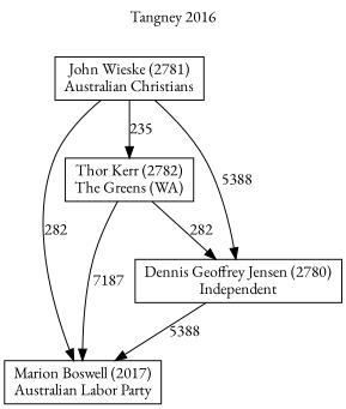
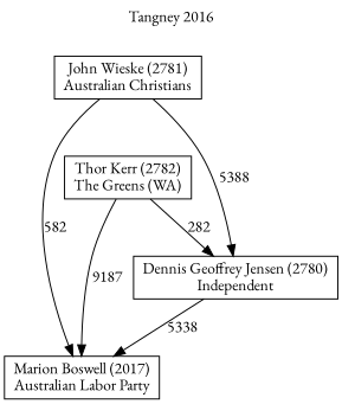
  digraph {
    fontname="EB Garamond"
    label="Tangney 2016"
    labelloc=t
    mclimit=10
    node [fontname="EB Garamond" shape=box]
    edge [fontname="EB Garamond"]
    n1 [label="Marion Boswell (2017)\nAustralian Labor Party"]
    n2 [label="Thor Kerr (2782)\nThe Greens (WA)"]
    n3 [label="Dennis Geoffrey Jensen (2780)\nIndependent"]
    n4 [label="John Wieske (2781)\nAustralian Christians"]
-   n2 -> n1 [label=7187]
+   n2 -> n1 [label=9187]
    n2 -> n3 [label=282]
-   n3 -> n1 [label=5388]
-   n4 -> n1 [label=282]
-   n4 -> n2 [label=235]
+   n3 -> n1 [label=5338]
+   n4 -> n1 [label=582]
    n4 -> n3 [label=5388]
  }
